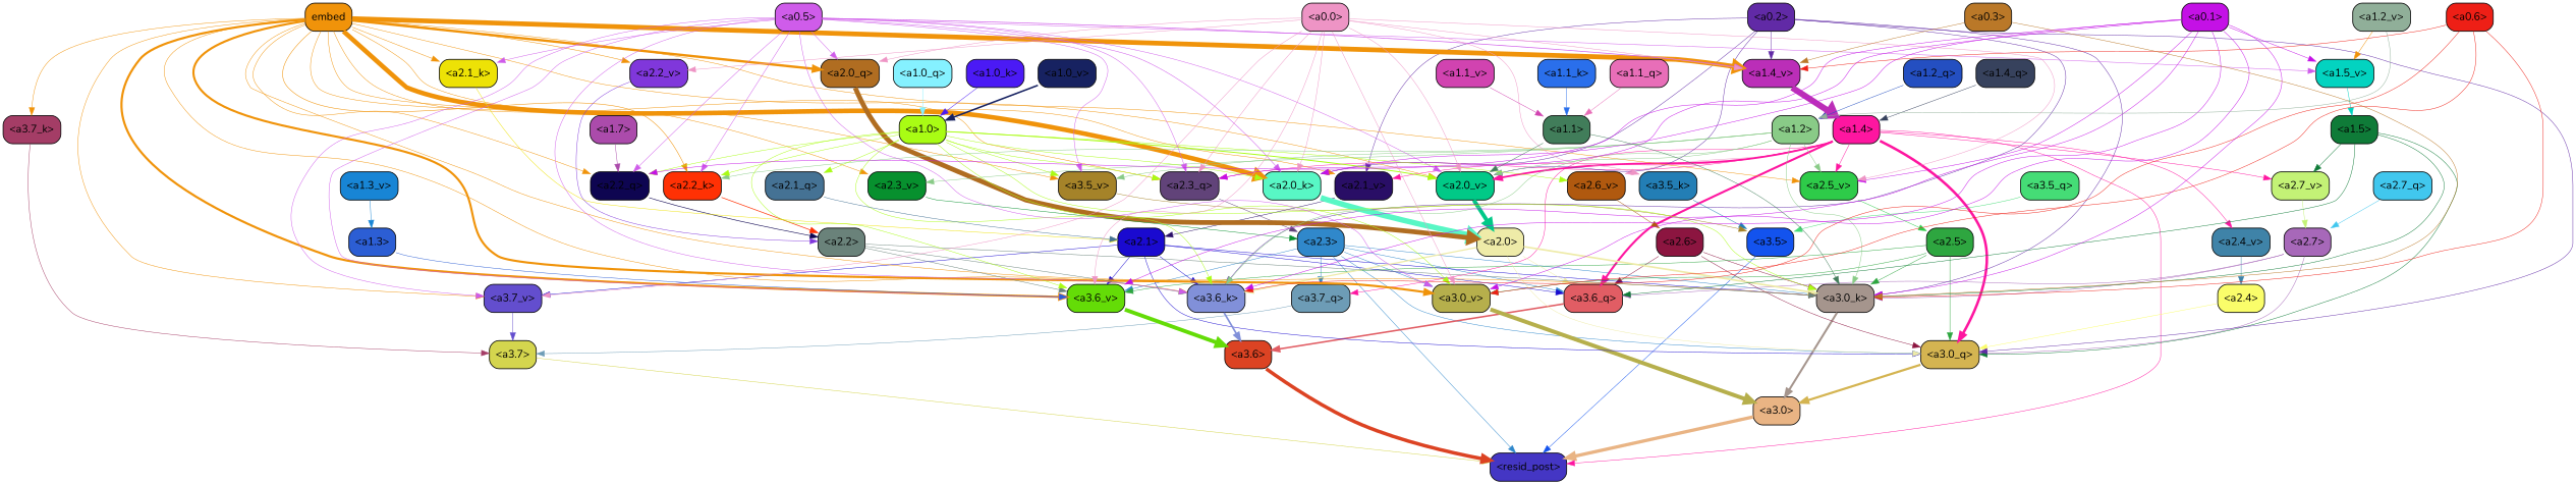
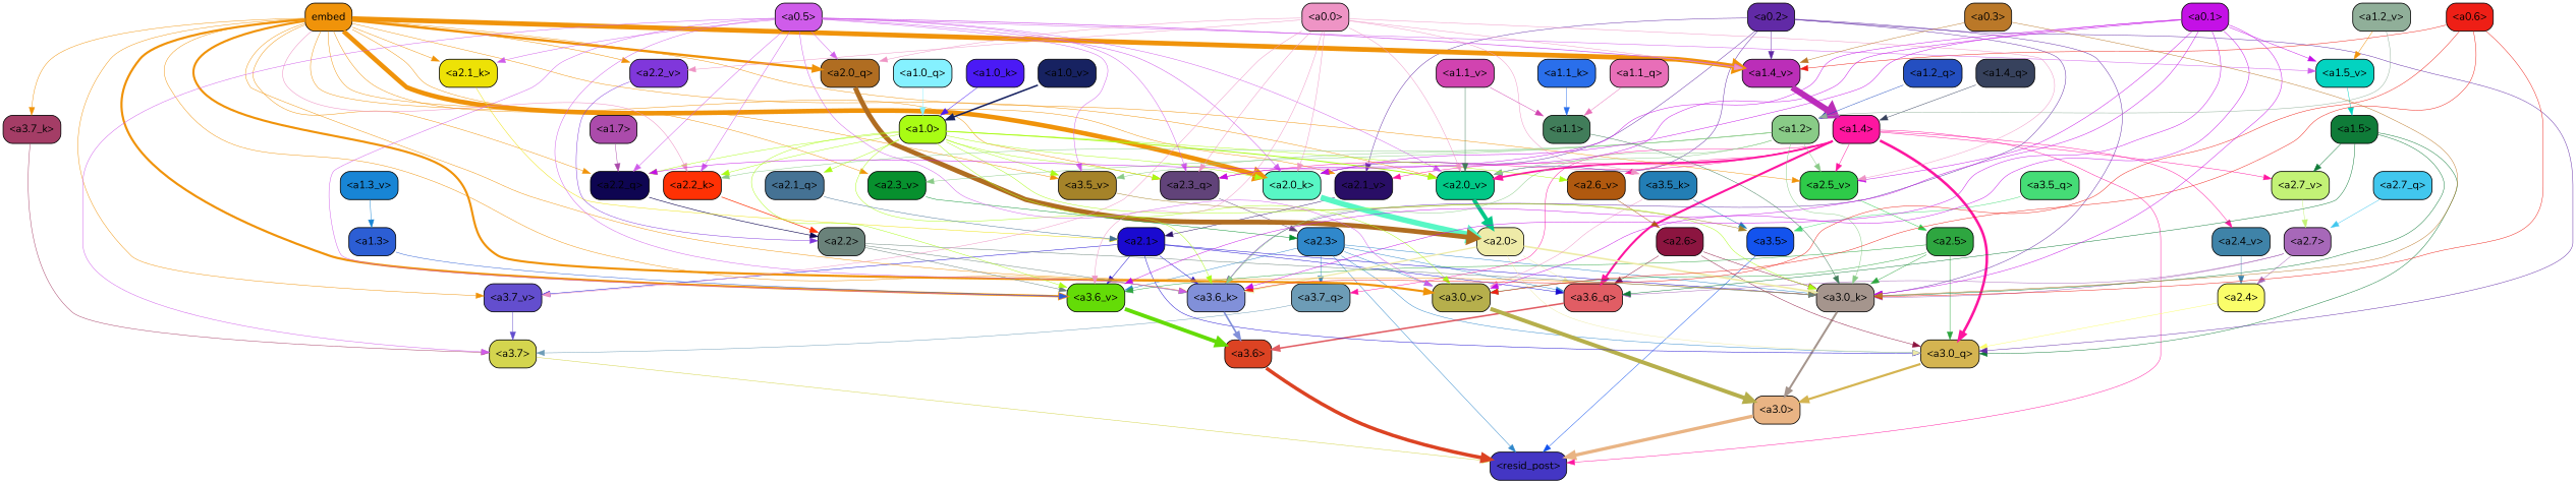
  strict digraph {
    fontname=Nunito
    splines=true
    node [color=black fontname=Nunito shape=box style="filled, rounded"]
    edge [color="#f0930a" fontname=Nunito penwidth=0.6]
    "<a3.7>" [fillcolor="#d4d54e"]
    "<resid_post>" [fillcolor="#4436c4"]
    "<a3.6>" [fillcolor="#dc4323"]
    "<a3.5>" [fillcolor="#1353ee"]
    "<a3.0>" [fillcolor="#e9b484"]
    "<a2.3>" [fillcolor="#3088cb"]
    "<a3.7_q>" [fillcolor="#6d9cb6"]
    "<a3.6_q>" [fillcolor="#e15d64"]
    "<a3.0_q>" [fillcolor="#d4b451"]
    "<a3.0_k>" [fillcolor="#a5958d"]
    "<a3.6_v>" [fillcolor="#64dc07"]
    "<a3.0_v>" [fillcolor="#b6af4c"]
    "<a1.4>" [fillcolor="#fe16a0"]
    "<a2.3_q>" [fillcolor="#614379"]
    "<a2.7_v>" [fillcolor="#c3f276"]
    "<a2.6_v>" [fillcolor="#b0590f"]
    "<a2.5_v>" [fillcolor="#2ecb49"]
    "<a2.4_v>" [fillcolor="#3f83a8"]
    "<a2.1_v>" [fillcolor="#290e66"]
    "<a2.0_v>" [fillcolor="#01c987"]
    "<a2.7>" [fillcolor="#a768b9"]
    "<a2.6>" [fillcolor="#8c1540"]
    "<a2.5>" [fillcolor="#2ea640"]
    "<a2.4>" [fillcolor="#fafd6a"]
    "<a2.1>" [fillcolor="#1a0ad0"]
    "<a2.0>" [fillcolor="#eeeba8"]
    "<a3.6_k>" [fillcolor="#8190d9"]
    "<a3.7_v>" [fillcolor="#634ece"]
    "<a3.5_q>" [fillcolor="#45dc76"]
    "<a3.7_k>" [fillcolor="#a43d66"]
    "<a3.5_k>" [fillcolor="#237eb5"]
    "<a3.5_v>" [fillcolor="#a58329"]
    "<a1.5>" [fillcolor="#0f7b38"]
    "<a0.2>" [fillcolor="#612aa6"]
    "<a2.0_k>" [fillcolor="#58f7c5"]
    "<a1.4_v>" [fillcolor="#bb2eb8"]
    embed [fillcolor="#f0930a"]
    "<a2.2_q>" [fillcolor="#0e0551"]
    "<a2.0_q>" [fillcolor="#b06d21"]
    "<a2.2_k>" [fillcolor="#ff3104"]
    "<a2.1_k>" [fillcolor="#ede206"]
    "<a2.3_v>" [fillcolor="#07902e"]
    "<a2.2_v>" [fillcolor="#8037db"]
    "<a2.2>" [fillcolor="#6a827a"]
    "<a1.5_v>" [fillcolor="#03d3c0"]
    "<a1.2>" [fillcolor="#89cb87"]
    "<a1.0>" [fillcolor="#a9fc14"]
    "<a2.1_q>" [fillcolor="#457294"]
    "<a0.6>" [fillcolor="#ee1f16"]
    "<a0.5>" [fillcolor="#cf5cea"]
    "<a0.1>" [fillcolor="#c411e6"]
    "<a0.0>" [fillcolor="#ee94c5"]
    "<a1.1>" [fillcolor="#417d5a"]
    "<a0.3>" [fillcolor="#ba7828"]
    "<a1.3>" [fillcolor="#2c5ed4"]
    "<a2.7_q>" [fillcolor="#41c7ee"]
    "<a1.7>" [fillcolor="#ab4bab"]
    "<a1.4_q>" [fillcolor="#37425d"]
    "<a1.2_q>" [fillcolor="#244fc1"]
    "<a1.1_q>" [fillcolor="#e86eb8"]
    "<a1.0_q>" [fillcolor="#85f1ff"]
    "<a1.1_k>" [fillcolor="#2a6feb"]
    "<a1.0_k>" [fillcolor="#4b1af5"]
    "<a1.3_v>" [fillcolor="#1885d5"]
    "<a1.2_v>" [fillcolor="#90af99"]
    "<a1.1_v>" [fillcolor="#d143b0"]
    "<a1.0_v>" [fillcolor="#172261"]
    "<a3.7>" -> "<resid_post>" [color="#d4d54e" penwidth=0.6239100098609924]
    "<a3.6>" -> "<resid_post>" [color="#dc4323" penwidth=4.569062113761902]
    "<a3.5>" -> "<resid_post>" [color="#1353ee"]
    "<a3.0>" -> "<resid_post>" [color="#e9b484" penwidth=4.283544182777405]
    "<a2.3>" -> "<resid_post>" [color="#3088cb"]
    "<a2.3>" -> "<a3.7_q>" [color="#3088cb"]
    "<a2.3>" -> "<a3.6_q>" [color="#3088cb"]
    "<a2.3>" -> "<a3.0_q>" [color="#3088cb"]
    "<a2.3>" -> "<a3.0_k>" [color="#3088cb"]
    "<a2.3>" -> "<a3.6_v>" [color="#3088cb"]
    "<a2.3>" -> "<a3.0_v>" [color="#3088cb"]
    "<a3.7_q>" -> "<a3.7>" [color="#6d9cb6"]
    "<a3.6_q>" -> "<a3.6>" [color="#e15d64" penwidth=2.03758105635643]
    "<a3.0_q>" -> "<a3.0>" [color="#d4b451" penwidth=2.8638100624084473]
    "<a3.0_k>" -> "<a3.0>" [color="#a5958d" penwidth=2.6274144649505615]
    "<a3.6_v>" -> "<a3.6>" [color="#64dc07" penwidth=5.002329230308533]
    "<a3.0_v>" -> "<a3.0>" [color="#b6af4c" penwidth=5.188832879066467]
    "<a1.4>" -> "<resid_post>" [color="#fe16a0"]
    "<a1.4>" -> "<a3.7_q>" [color="#fe16a0"]
    "<a1.4>" -> "<a3.6_q>" [color="#fe16a0" penwidth=2.6908124685287476]
    "<a1.4>" -> "<a3.0_q>" [color="#fe16a0" penwidth=3.32076895236969]
    "<a1.4>" -> "<a2.3_q>" [color="#fe16a0"]
    "<a1.4>" -> "<a2.7_v>" [color="#fe16a0"]
-   "<a1.4>" -> "<a2.6_v>" [color="#ee94c5"]
+   "<a1.4>" -> "<a2.6_v>" [color="#fe16a0"]
    "<a1.4>" -> "<a2.5_v>" [color="#fe16a0"]
    "<a1.4>" -> "<a2.4_v>" [color="#fe16a0"]
    "<a1.4>" -> "<a2.1_v>" [color="#fe16a0"]
    "<a1.4>" -> "<a2.0_v>" [color="#fe16a0" penwidth=2.3065454959869385]
    "<a2.3_q>" -> "<a2.3>" [color="#614379"]
    "<a2.7_v>" -> "<a2.7>" [color="#c3f276"]
    "<a2.6_v>" -> "<a2.6>" [color="#b0590f"]
    "<a2.5_v>" -> "<a2.5>" [color="#2ecb49"]
    "<a2.4_v>" -> "<a2.4>" [color="#3f83a8"]
    "<a2.1_v>" -> "<a2.1>" [color="#290e66"]
    "<a2.0_v>" -> "<a2.0>" [color="#01c987" penwidth=5.12138295173645]
    "<a2.7>" -> "<a3.6_q>" [color="#a768b9"]
-   "<a2.7>" -> "<a3.0_q>" [color="#a768b9"]
+   "<a2.7>" -> "<a2.4>" [color="#a768b9"]
    "<a2.7>" -> "<a3.0_k>" [color="#a768b9"]
    "<a2.6>" -> "<a3.6_q>" [color="#8c1540"]
    "<a2.6>" -> "<a3.0_q>" [color="#8c1540"]
    "<a2.6>" -> "<a3.0_k>" [color="#8c1540"]
    "<a2.5>" -> "<a3.0_q>" [color="#2ea640"]
    "<a2.5>" -> "<a3.0_k>" [color="#2ea640"]
    "<a2.5>" -> "<a3.6_v>" [color="#2ea640"]
    "<a2.5>" -> "<a3.0_v>" [color="#2ea640"]
    "<a2.4>" -> "<a3.0_q>" [color="#fafd6a"]
    "<a2.1>" -> "<a3.6_q>" [color="#1a0ad0"]
    "<a2.1>" -> "<a3.0_q>" [color="#1a0ad0"]
    "<a2.1>" -> "<a3.0_k>" [color="#1a0ad0"]
    "<a2.1>" -> "<a3.6_v>" [color="#1a0ad0"]
    "<a2.1>" -> "<a3.6_k>" [color="#1a0ad0"]
    "<a2.1>" -> "<a3.7_v>" [color="#1a0ad0"]
    "<a2.0>" -> "<a3.6_q>" [color="#eeeba8"]
    "<a2.0>" -> "<a3.0_q>" [color="#eeeba8"]
    "<a2.0>" -> "<a3.0_k>" [color="#eeeba8" penwidth=2.182972814887762]
    "<a2.0>" -> "<a3.6_k>" [color="#eeeba8" penwidth=1.6254686117172241]
    "<a3.6_k>" -> "<a3.6>" [color="#8190d9" penwidth=2.174198240041733]
    "<a3.7_v>" -> "<a3.7>" [color="#634ece"]
    "<a3.5_q>" -> "<a3.5>" [color="#45dc76"]
    "<a3.7_k>" -> "<a3.7>" [color="#a43d66"]
    "<a3.5_k>" -> "<a3.5>" [color="#237eb5"]
    "<a3.5_v>" -> "<a3.5>" [color="#a58329"]
    "<a1.5>" -> "<a3.6_q>" [color="#0f7b38"]
    "<a1.5>" -> "<a3.0_q>" [color="#0f7b38"]
    "<a1.5>" -> "<a3.0_k>" [color="#0f7b38"]
    "<a1.5>" -> "<a2.7_v>" [color="#0f7b38"]
    "<a0.2>" -> "<a3.0_q>" [color="#612aa6"]
    "<a0.2>" -> "<a3.0_k>" [color="#612aa6"]
    "<a0.2>" -> "<a2.1_v>" [color="#612aa6"]
    "<a0.2>" -> "<a2.0_v>" [color="#612aa6"]
    "<a0.2>" -> "<a3.6_k>" [color="#612aa6"]
    "<a0.2>" -> "<a2.0_k>" [color="#612aa6"]
    "<a0.2>" -> "<a1.4_v>" [color="#612aa6"]
    "<a2.0_k>" -> "<a2.0>" [color="#58f7c5" penwidth=7.056803464889526]
    "<a1.4_v>" -> "<a1.4>" [color="#bb2eb8" penwidth=7.850657939910889]
    embed -> "<a3.0_k>"
    embed -> "<a3.6_v>" [penwidth=2.809220314025879]
    embed -> "<a3.0_v>" [penwidth=2.754121422767639]
    embed -> "<a2.3_q>"
    embed -> "<a2.5_v>"
    embed -> "<a2.1_v>"
    embed -> "<a2.0_v>"
    embed -> "<a3.6_k>"
    embed -> "<a3.7_v>"
    embed -> "<a3.7_k>"
    embed -> "<a3.5_v>"
    embed -> "<a2.0_k>" [penwidth=5.977519929409027]
    embed -> "<a1.4_v>" [penwidth=6.155339062213898]
    embed -> "<a2.2_q>"
    embed -> "<a2.0_q>" [penwidth=3.102177858352661]
-   embed -> "<a2.2_k>" [penwidth=0.6805839538574219]
+   embed -> "<a2.2_k>" [color="#ee94c5" penwidth=0.6805839538574219]
    embed -> "<a2.1_k>"
    embed -> "<a2.3_v>"
    embed -> "<a2.2_v>" [penwidth=0.6436443328857422]
    "<a2.2_q>" -> "<a2.2>" [color="#0e0551" penwidth=0.7585353851318359]
    "<a2.0_q>" -> "<a2.0>" [color="#b06d21" penwidth=6.189085364341736]
    "<a2.2_k>" -> "<a2.2>" [color="#ff3104" penwidth=0.87534499168396]
    "<a2.1_k>" -> "<a2.1>" [color="#ede206"]
    "<a2.3_v>" -> "<a2.3>" [color="#07902e"]
    "<a2.2_v>" -> "<a2.2>" [color="#8037db"]
    "<a2.2>" -> "<a3.0_k>" [color="#6a827a" penwidth=0.6065438985824585]
    "<a2.2>" -> "<a3.6_v>" [color="#6a827a"]
    "<a2.2>" -> "<a3.6_k>" [color="#6a827a"]
    "<a1.5_v>" -> "<a1.5>" [color="#03d3c0"]
    "<a1.2>" -> "<a3.0_k>" [color="#89cb87"]
    "<a1.2>" -> "<a2.5_v>" [color="#89cb87"]
    "<a1.2>" -> "<a2.0_v>" [color="#89cb87"]
    "<a1.2>" -> "<a3.6_k>" [color="#89cb87"]
    "<a1.2>" -> "<a3.5_v>" [color="#89cb87"]
    "<a1.2>" -> "<a2.2_k>" [color="#89cb87"]
    "<a1.2>" -> "<a2.3_v>" [color="#89cb87"]
    "<a1.0>" -> "<a3.0_k>" [color="#a9fc14"]
    "<a1.0>" -> "<a3.6_v>" [color="#a9fc14"]
    "<a1.0>" -> "<a3.0_v>" [color="#a9fc14"]
    "<a1.0>" -> "<a2.3_q>" [color="#a9fc14"]
    "<a1.0>" -> "<a2.6_v>" [color="#a9fc14"]
    "<a1.0>" -> "<a2.0_v>" [color="#a9fc14" penwidth=1.2192587852478027]
    "<a1.0>" -> "<a3.6_k>" [color="#a9fc14"]
    "<a1.0>" -> "<a3.5_v>" [color="#a9fc14"]
    "<a1.0>" -> "<a2.0_k>" [color="#a9fc14"]
    "<a1.0>" -> "<a2.2_q>" [color="#a9fc14"]
    "<a1.0>" -> "<a2.2_k>" [color="#a9fc14"]
    "<a1.0>" -> "<a2.1_q>" [color="#a9fc14"]
    "<a2.1_q>" -> "<a2.1>" [color="#457294"]
    "<a0.6>" -> "<a3.0_k>" [color="#ee1f16"]
    "<a0.6>" -> "<a3.0_v>" [color="#ee1f16"]
    "<a0.6>" -> "<a3.6_k>" [color="#ee1f16"]
    "<a0.6>" -> "<a1.4_v>" [color="#ee1f16"]
    "<a0.5>" -> "<a3.6_v>" [color="#cf5cea"]
    "<a0.5>" -> "<a3.0_v>" [color="#cf5cea" penwidth=0.6120390892028809]
    "<a0.5>" -> "<a2.3_q>" [color="#cf5cea"]
    "<a0.5>" -> "<a2.0_v>" [color="#cf5cea"]
    "<a0.5>" -> "<a3.6_k>" [color="#cf5cea"]
-   "<a0.5>" -> "<a3.7_v>" [color="#cf5cea"]
+   "<a0.5>" -> "<a3.7>" [color="#cf5cea"]
    "<a0.5>" -> "<a3.5_v>" [color="#cf5cea"]
    "<a0.5>" -> "<a2.0_k>" [color="#cf5cea" penwidth=0.658348560333252]
    "<a0.5>" -> "<a1.4_v>" [color="#cf5cea" penwidth=0.9002184867858887]
    "<a0.5>" -> "<a2.2_q>" [color="#cf5cea"]
    "<a0.5>" -> "<a2.0_q>" [color="#cf5cea"]
    "<a0.5>" -> "<a2.2_k>" [color="#cf5cea"]
    "<a0.5>" -> "<a2.1_k>" [color="#cf5cea"]
    "<a0.5>" -> "<a1.5_v>" [color="#cf5cea"]
    "<a0.1>" -> "<a3.0_k>" [color="#c411e6"]
    "<a0.1>" -> "<a3.6_v>" [color="#c411e6"]
    "<a0.1>" -> "<a3.0_v>" [color="#c411e6"]
    "<a0.1>" -> "<a2.3_q>" [color="#c411e6"]
    "<a0.1>" -> "<a2.5_v>" [color="#c411e6"]
    "<a0.1>" -> "<a3.6_k>" [color="#c411e6"]
    "<a0.1>" -> "<a2.0_k>" [color="#c411e6"]
    "<a0.1>" -> "<a2.2_q>" [color="#c411e6"]
    "<a0.1>" -> "<a1.5_v>" [color="#c411e6"]
    "<a0.0>" -> "<a3.6_v>" [color="#ee94c5"]
-   "<a0.0>" -> "<a3.0_v>" [color="#ee94c5"]
+   "<a3.5_k>" -> "<a3.0_v>" [color="#ee94c5"]
    "<a0.0>" -> "<a2.3_q>" [color="#ee94c5"]
    "<a0.0>" -> "<a2.5_v>" [color="#ee94c5"]
    "<a0.0>" -> "<a2.0_v>" [color="#ee94c5"]
    "<a0.0>" -> "<a3.7_v>" [color="#ee94c5"]
    "<a0.0>" -> "<a3.5_k>" [color="#ee94c5"]
    "<a0.0>" -> "<a2.0_k>" [color="#ee94c5"]
    "<a0.0>" -> "<a1.4_v>" [color="#ee94c5"]
    "<a0.0>" -> "<a2.0_q>" [color="#ee94c5"]
    "<a0.0>" -> "<a2.2_v>" [color="#ee94c5"]
    "<a1.1>" -> "<a3.0_k>" [color="#417d5a"]
-   "<a1.1>" -> "<a2.0_v>" [color="#417d5a"]
+   "<a1.1_v>" -> "<a2.0_v>" [color="#417d5a"]
    "<a0.3>" -> "<a3.0_k>" [color="#ba7828"]
    "<a0.3>" -> "<a1.4_v>" [color="#ba7828"]
    "<a1.3>" -> "<a3.6_v>" [color="#2c5ed4"]
    "<a2.7_q>" -> "<a2.7>" [color="#41c7ee"]
    "<a1.7>" -> "<a2.2_q>" [color="#ab4bab"]
    "<a1.4_q>" -> "<a1.4>" [color="#37425d"]
    "<a1.2_q>" -> "<a1.2>" [color="#244fc1" penwidth=0.6036911010742188]
    "<a1.1_q>" -> "<a1.1>" [color="#e86eb8"]
    "<a1.0_q>" -> "<a1.0>" [color="#85f1ff"]
    "<a1.1_k>" -> "<a1.1>" [color="#2a6feb"]
    "<a1.0_k>" -> "<a1.0>" [color="#4b1af5"]
    "<a1.3_v>" -> "<a1.3>" [color="#1885d5"]
    "<a1.2_v>" -> "<a1.5_v>"
    "<a1.2_v>" -> "<a1.2>" [color="#90af99"]
    "<a1.1_v>" -> "<a1.1>" [color="#d143b0"]
    "<a1.0_v>" -> "<a1.0>" [color="#172261" penwidth=2.021620035171509]
  }
